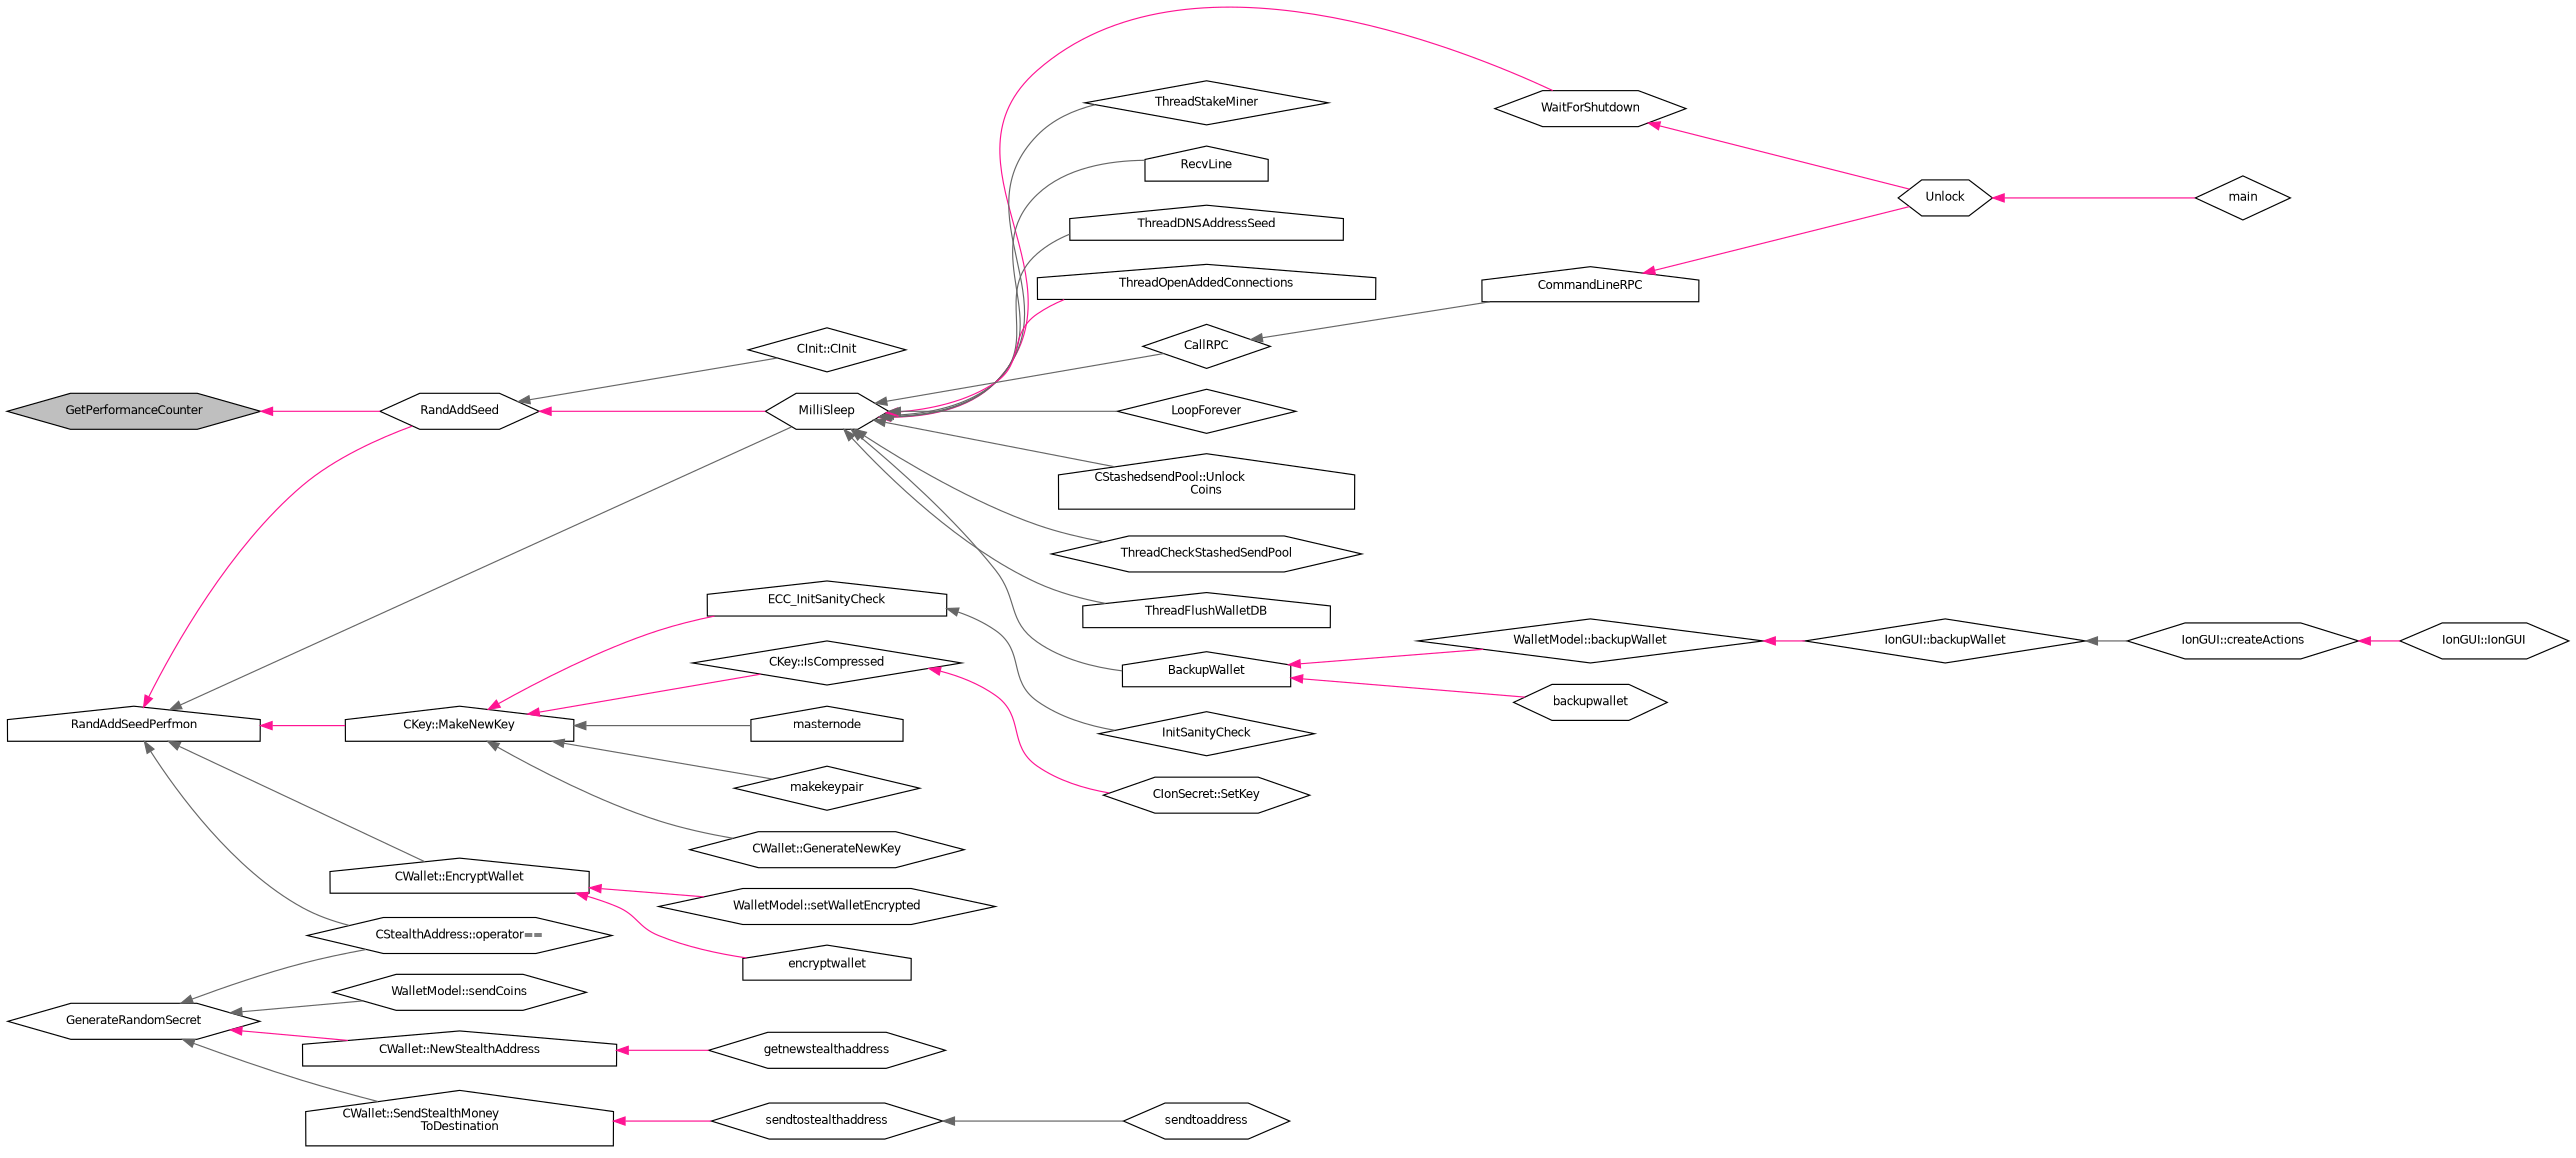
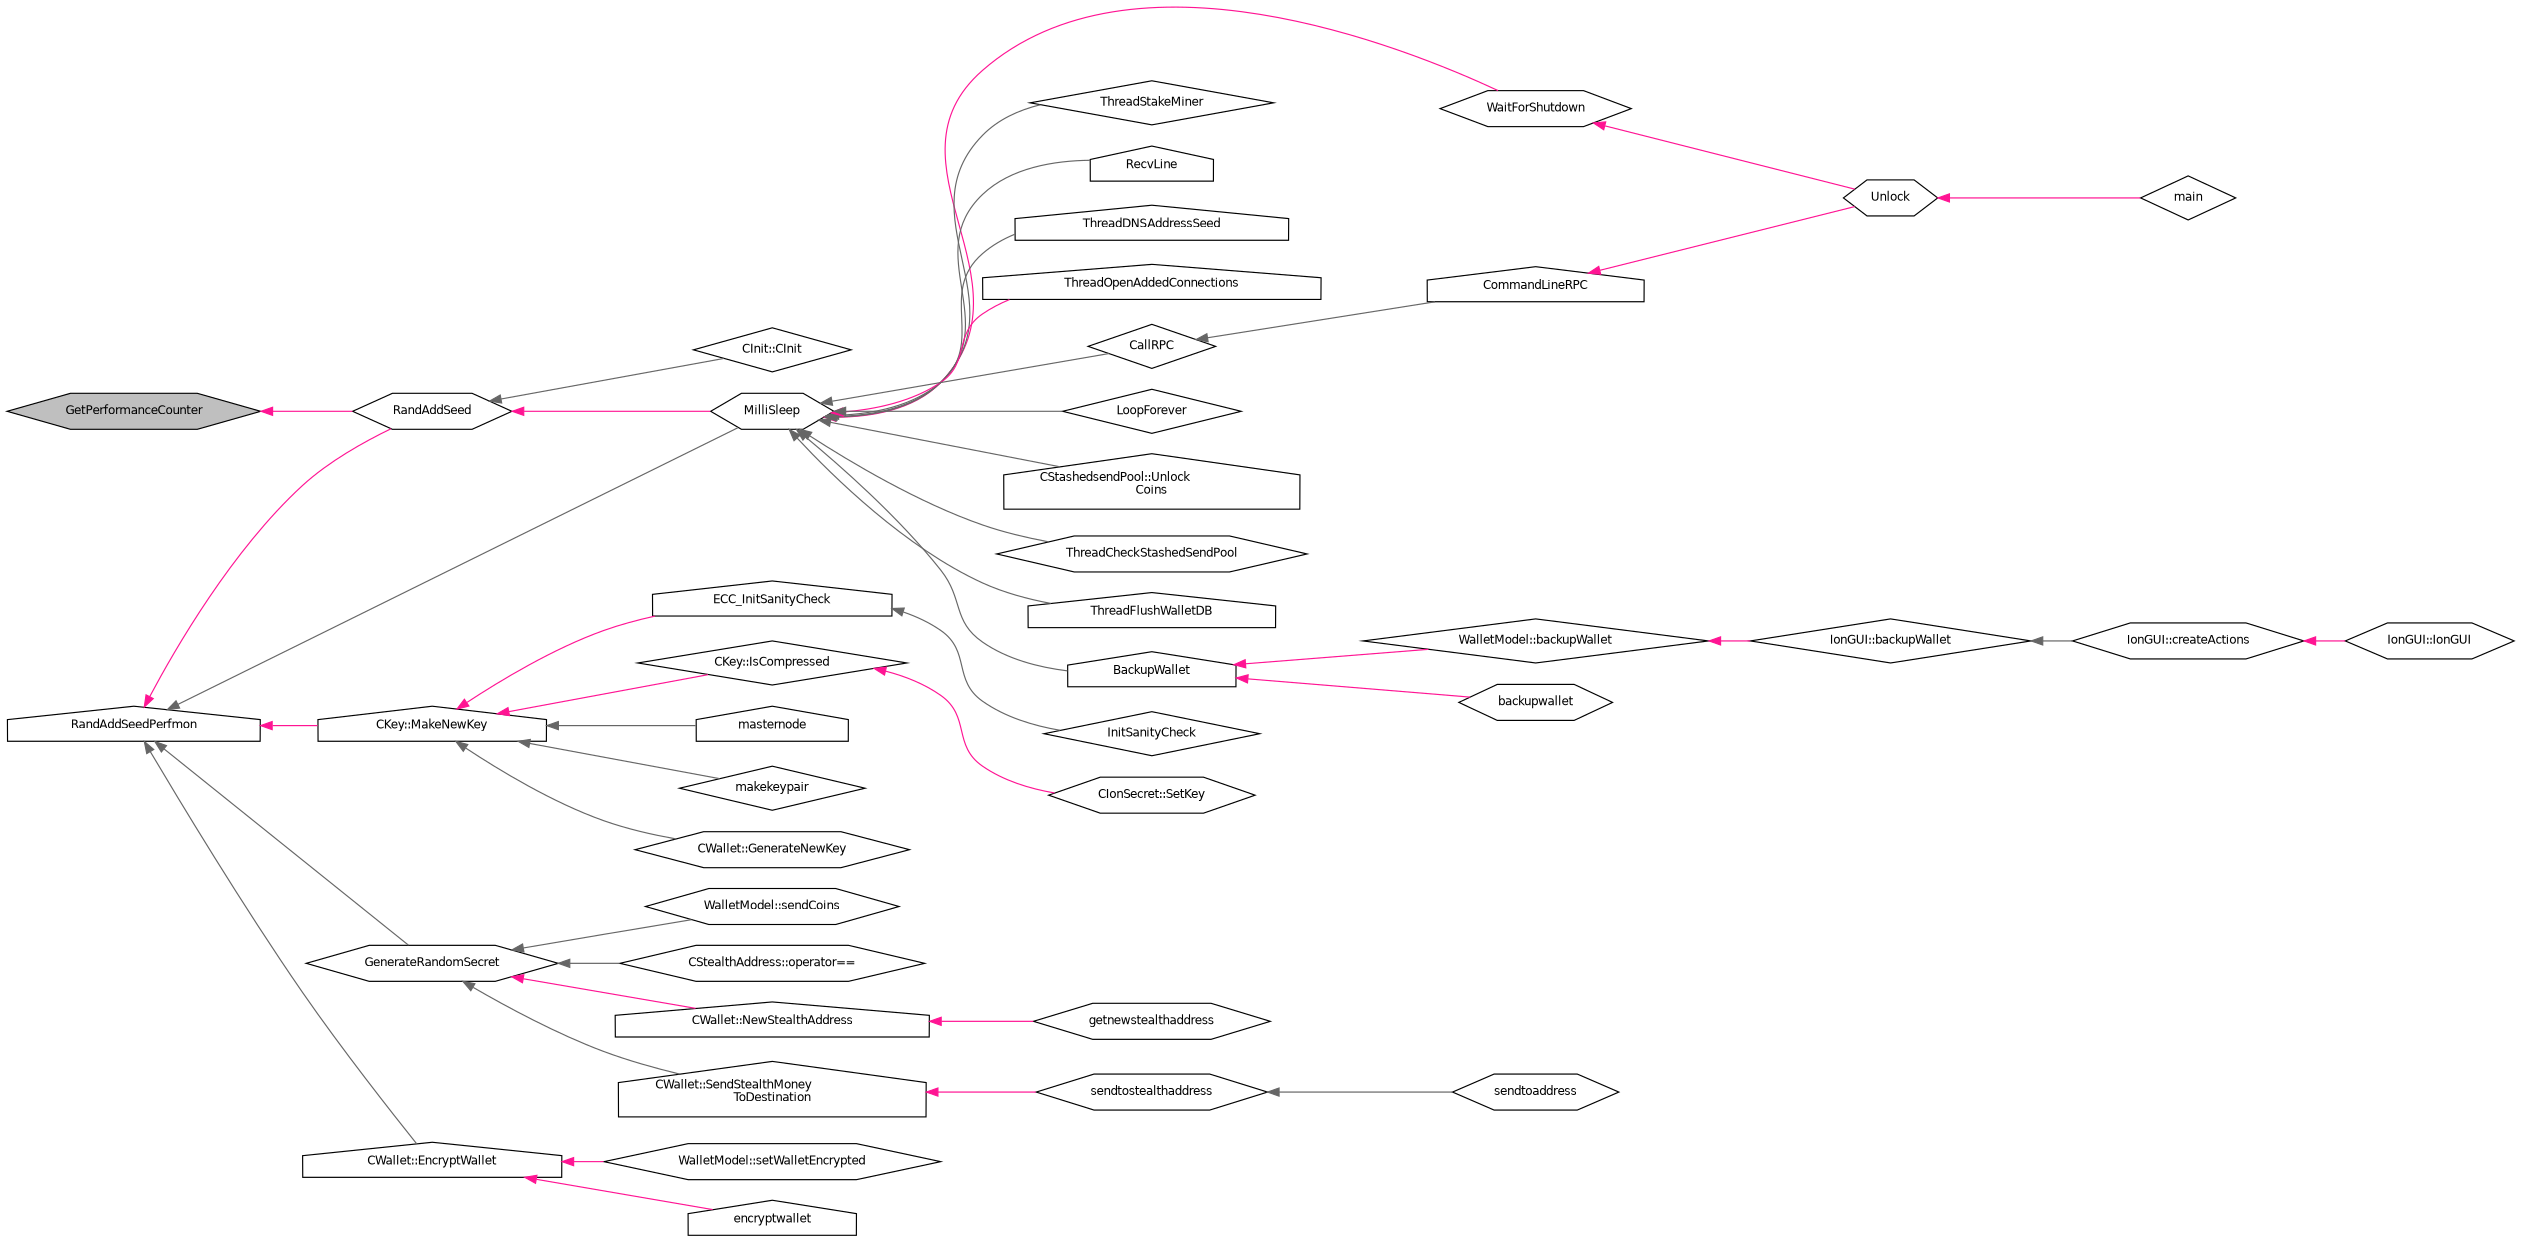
  digraph {
    rankdir=LR
    node [color=black fillcolor=white fontname=Helvetica fontsize=10 shape=hexagon style=filled]
    edge [color=gray40 dir=back fontname=Helvetica fontsize=10 labelfontname=Helvetica labelfontsize=10 style=solid]
    n1 [fillcolor=grey75 fontcolor=black height=0.2 label=GetPerformanceCounter width=0.4]
    n2 [height=0.2 label=RandAddSeed width=0.4]
    n3 [height=0.2 label=MilliSleep width=0.4]
    n4 [height=0.2 label="CInit::CInit" shape=diamond width=0.4]
    n5 [height=0.2 label=WaitForShutdown width=0.4]
    n6 [height=0.2 label=ThreadStakeMiner shape=diamond width=0.4]
    n7 [height=0.2 label=RecvLine shape=house width=0.4]
    n8 [height=0.2 label=ThreadDNSAddressSeed shape=house width=0.4]
    n9 [height=0.2 label=ThreadOpenAddedConnections shape=house width=0.4]
    n10 [height=0.2 label=CallRPC shape=diamond width=0.4]
    n11 [height=0.2 label=LoopForever shape=diamond width=0.4]
    n12 [height=0.2 label="CStashedsendPool::Unlock\lCoins" shape=house width=0.4]
    n13 [height=0.2 label=ThreadCheckStashedSendPool width=0.4]
    n14 [height=0.2 label=ThreadFlushWalletDB shape=house width=0.4]
    n15 [height=0.2 label=BackupWallet shape=house width=0.4]
    n16 [height=0.2 label=RandAddSeedPerfmon shape=house width=0.4]
    n17 [height=0.2 label="CKey::MakeNewKey" shape=house width=0.4]
    n18 [height=0.2 label=GenerateRandomSecret width=0.4]
    n19 [height=0.2 label="CWallet::EncryptWallet" shape=house width=0.4]
    n20 [height=0.2 label=Unlock width=0.4]
    n21 [height=0.2 label=CommandLineRPC shape=house width=0.4]
    n22 [height=0.2 label="WalletModel::backupWallet" shape=diamond width=0.4]
    n23 [height=0.2 label=backupwallet width=0.4]
    n24 [height=0.2 label=main shape=diamond width=0.4]
    n25 [height=0.2 label="IonGUI::backupWallet" shape=diamond width=0.4]
    n26 [height=0.2 label="IonGUI::createActions" width=0.4]
    n27 [height=0.2 label="IonGUI::IonGUI" width=0.4]
    n28 [height=0.2 label=ECC_InitSanityCheck shape=house width=0.4]
    n29 [height=0.2 label="CKey::IsCompressed" shape=diamond width=0.4]
    n30 [height=0.2 label=masternode shape=house width=0.4]
    n31 [height=0.2 label=makekeypair shape=diamond width=0.4]
    n32 [height=0.2 label="CWallet::GenerateNewKey" width=0.4]
    n33 [height=0.2 label="WalletModel::sendCoins" width=0.4]
    n34 [height=0.2 label="CStealthAddress::operator==" width=0.4]
    n35 [height=0.2 label="CWallet::NewStealthAddress" shape=house width=0.4]
    n36 [height=0.2 label="CWallet::SendStealthMoney\lToDestination" shape=house width=0.4]
    n37 [height=0.2 label="WalletModel::setWalletEncrypted" width=0.4]
    n38 [height=0.2 label=encryptwallet shape=house width=0.4]
    n39 [height=0.2 label=InitSanityCheck shape=diamond width=0.4]
    n40 [height=0.2 label="CIonSecret::SetKey" width=0.4]
    n41 [height=0.2 label=getnewstealthaddress width=0.4]
    n42 [height=0.2 label=sendtostealthaddress width=0.4]
    n43 [height=0.2 label=sendtoaddress width=0.4]
    n1 -> n2 [color=deeppink]
    n2 -> n3 [color=deeppink]
    n2 -> n4
    n3 -> n5 [color=deeppink]
    n3 -> n6
    n3 -> n7
    n3 -> n8
    n3 -> n9 [color=deeppink]
    n3 -> n10
    n3 -> n11
    n3 -> n12
    n3 -> n13
    n3 -> n14
    n3 -> n15
    n5 -> n20 [color=deeppink]
    n10 -> n21
    n15 -> n22 [color=deeppink]
    n15 -> n23 [color=deeppink]
    n16 -> n2 [color=deeppink]
    n16 -> n3
    n16 -> n17 [color=deeppink]
-   n16 -> n34
+   n16 -> n18
    n16 -> n19
    n17 -> n28 [color=deeppink]
    n17 -> n29 [color=deeppink]
    n17 -> n30
    n17 -> n31
    n17 -> n32
    n18 -> n33
    n18 -> n34
    n18 -> n35 [color=deeppink]
    n18 -> n36
    n19 -> n37 [color=deeppink]
    n19 -> n38 [color=deeppink]
    n20 -> n24 [color=deeppink]
    n21 -> n20 [color=deeppink]
    n22 -> n25 [color=deeppink]
    n25 -> n26
    n26 -> n27 [color=deeppink]
    n28 -> n39
    n29 -> n40 [color=deeppink]
    n35 -> n41 [color=deeppink]
    n36 -> n42 [color=deeppink]
    n42 -> n43
  }
